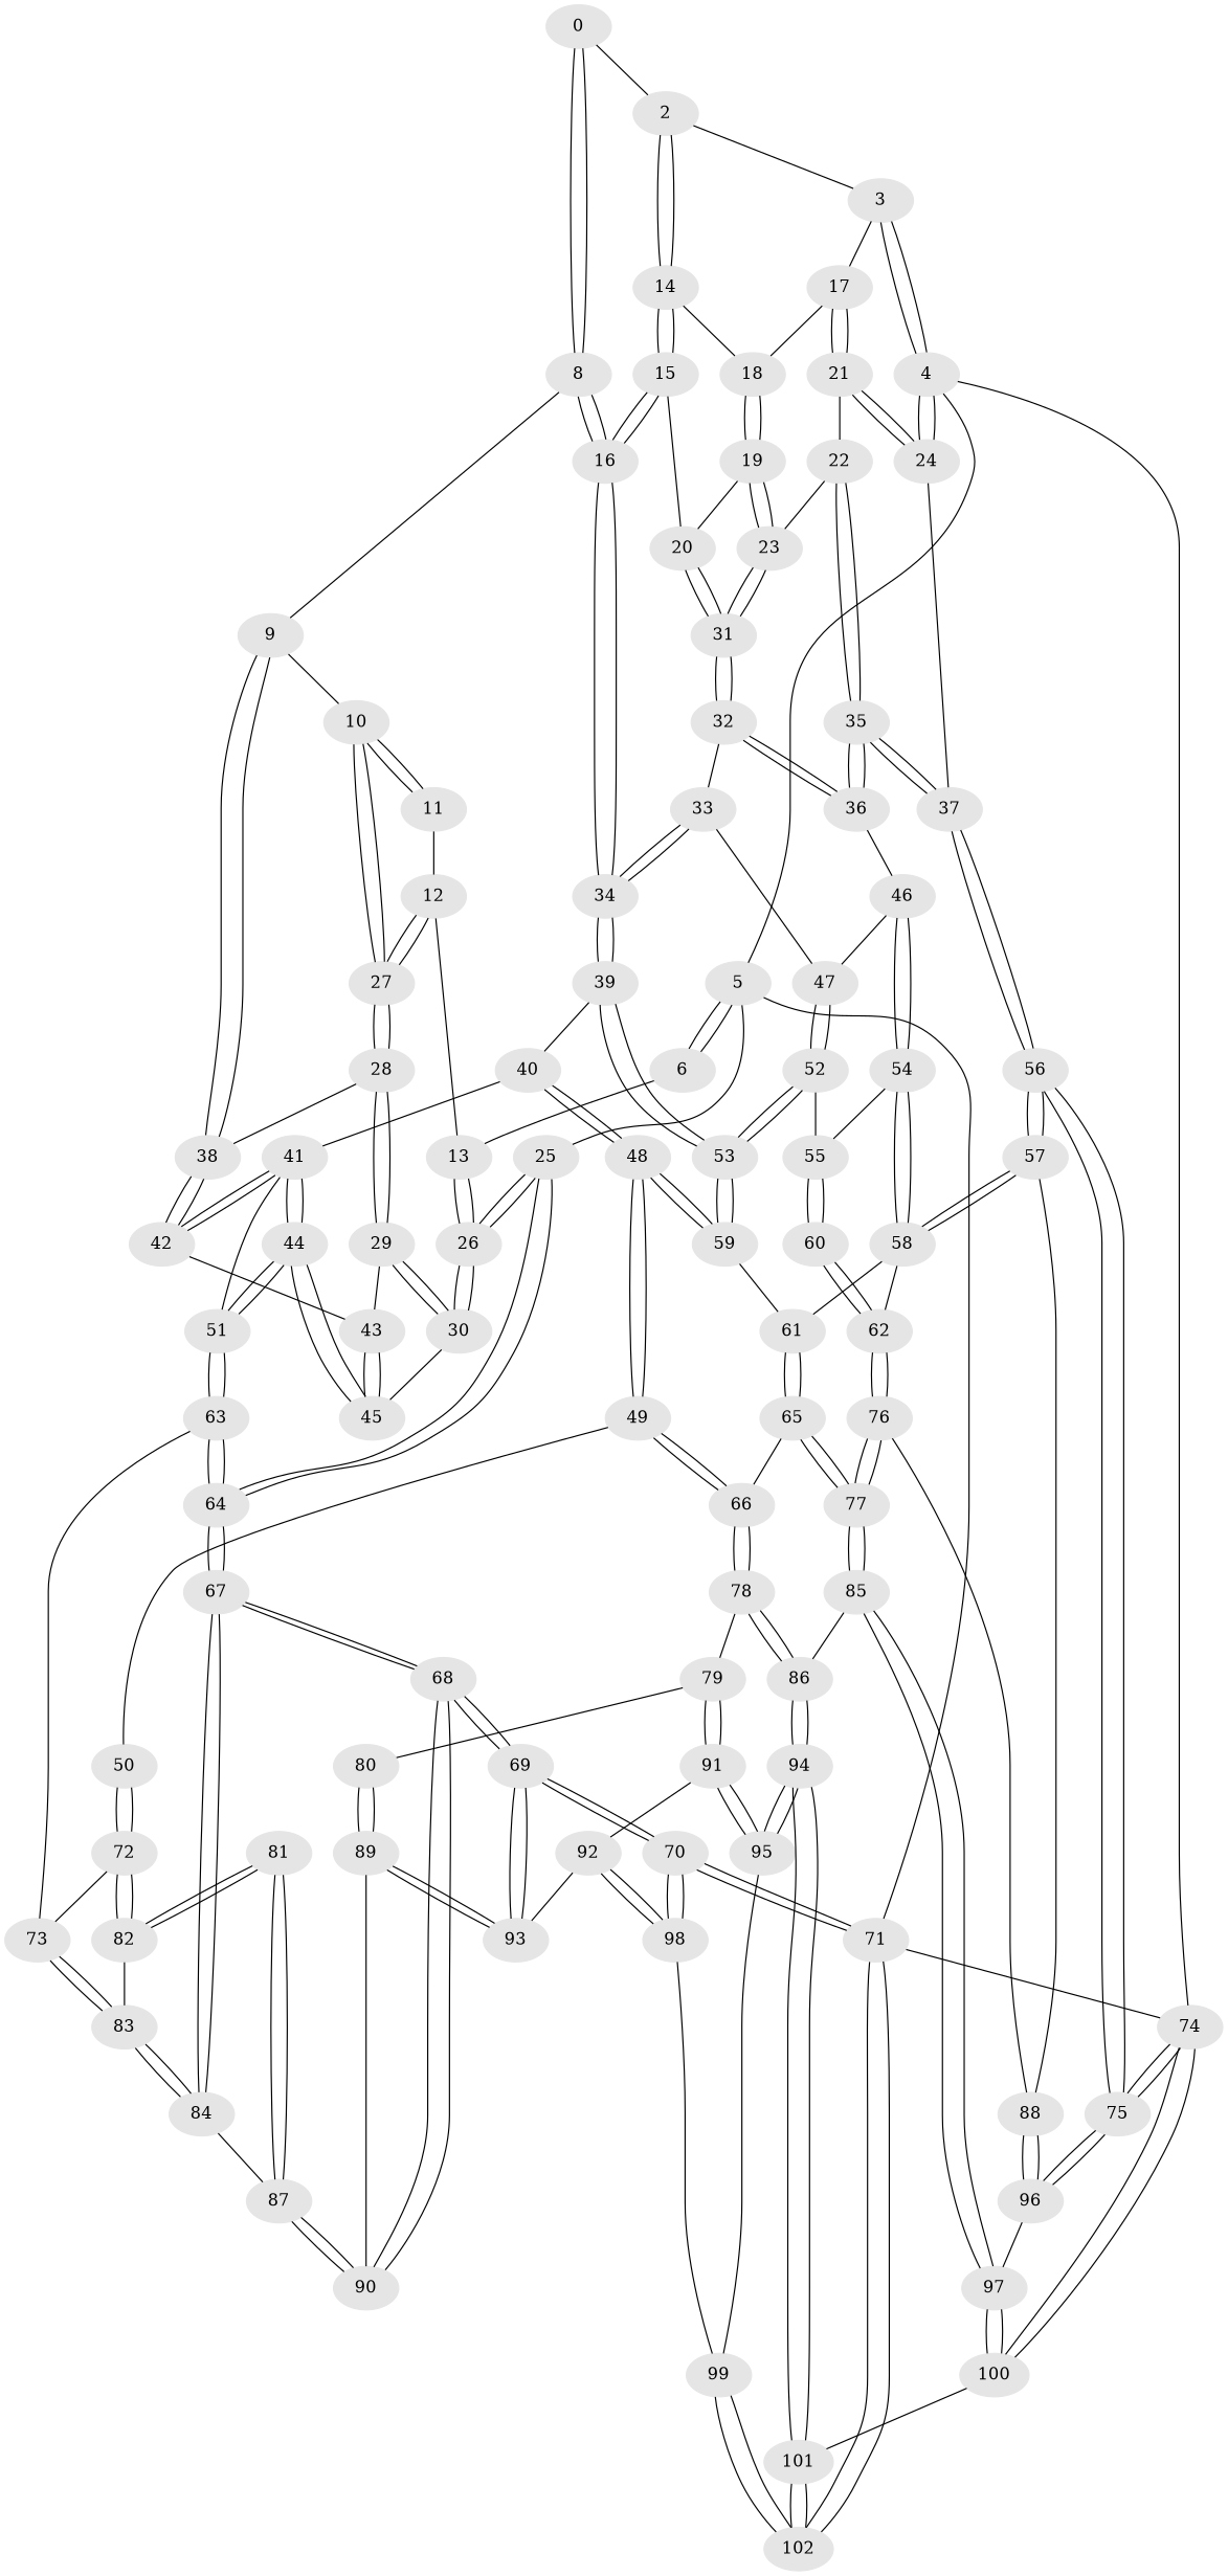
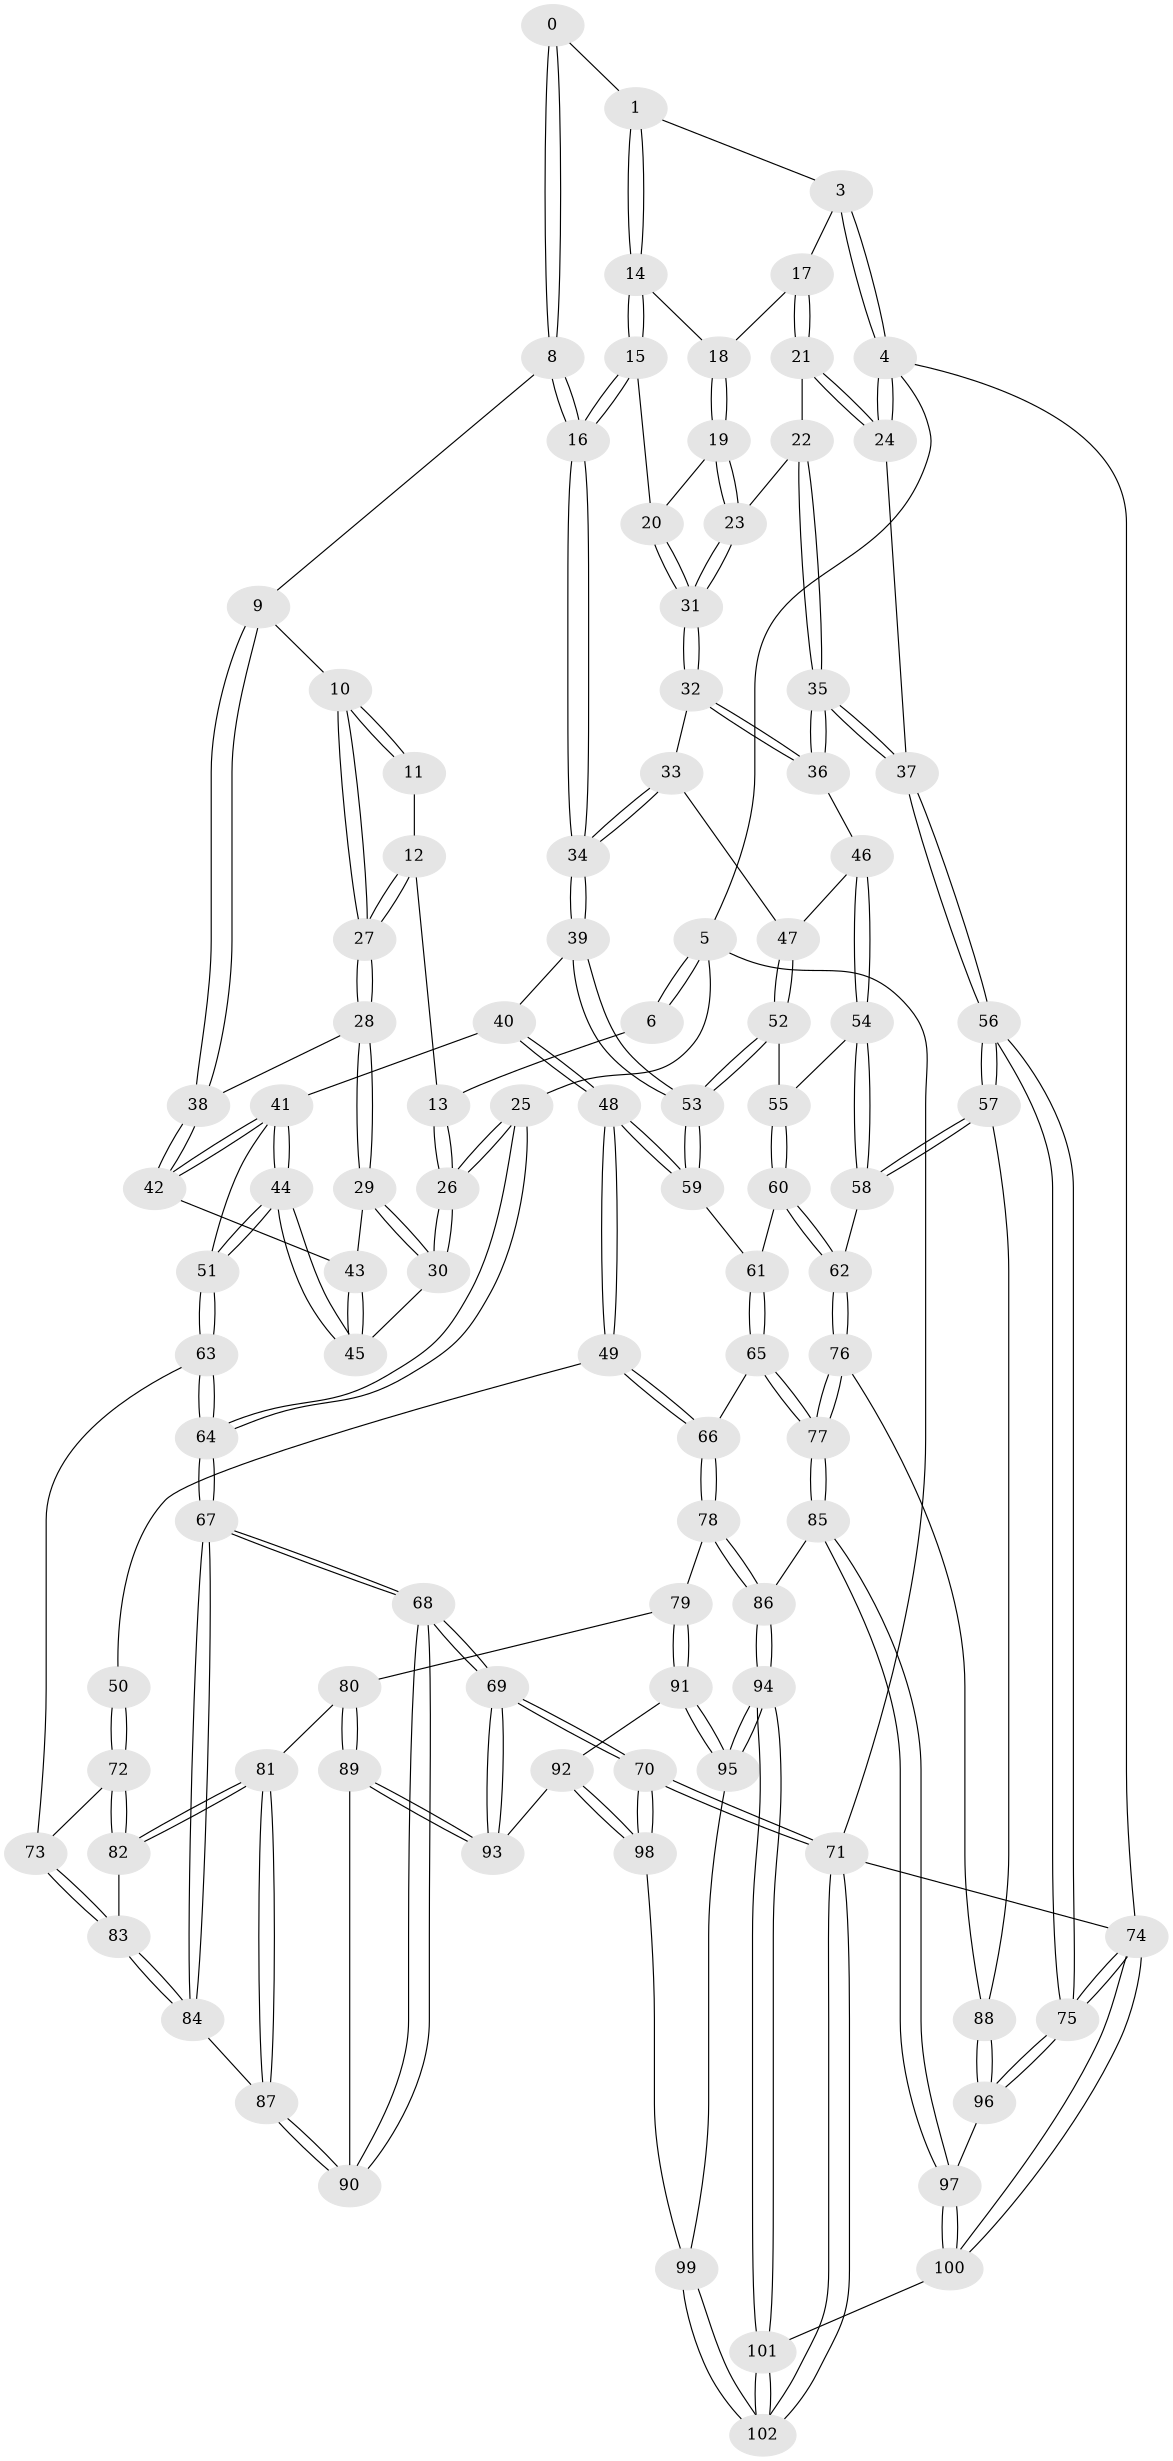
  graph {
    node [color=gray90 style=filled]
    n1 [label=0]
-   2
+   2 [label=1]
    8
    3
    14
    9
    16
    4
    17
    15
    18
    5
    24
    74
    21
    6
    25
    71
    37
    75
    100
    13
    26
    64
    102
    11
    12
    10
    38
    34
    27
    42
    28
    30
    20
    19
    31
    39
    22
    23
    32
    35
    36
    56
    67
    45
    29
    43
    33
    47
    46
    52
    40
    53
    54
    57
    41
    48
    59
    44
    51
    49
    63
    55
    58
    50
    66
    61
    72
    78
    73
    82
    60
    62
    88
    96
    76
    65
    77
    83
    68
    84
    85
    79
    86
    69
    90
    87
    70
    93
    98
    99
    101
    97
    80
    91
    94
    81
    89
    92
    95
    n1 -- 2
    n1 -- 8
    n1 -- 8
    2 -- 3
    2 -- 14
    2 -- 14
    8 -- 9
    8 -- 16
    8 -- 16
    3 -- 4
    3 -- 4
    3 -- 17
    14 -- 15
    14 -- 15
    14 -- 18
    9 -- 10
    9 -- 38
    9 -- 38
    16 -- 34
    16 -- 34
    4 -- 5
    4 -- 24
    4 -- 24
    4 -- 74
    17 -- 18
    17 -- 21
    17 -- 21
    15 -- 16
    15 -- 16
    15 -- 20
    18 -- 19
    18 -- 19
    5 -- 6
    5 -- 6
    5 -- 25
    5 -- 71
    24 -- 37
    74 -- 75
    74 -- 75
    74 -- 100
    74 -- 100
    21 -- 24
    21 -- 24
    21 -- 22
    6 -- 13
    25 -- 26
    25 -- 26
    25 -- 64
    25 -- 64
    71 -- 74
    71 -- 102
    71 -- 102
    37 -- 56
    37 -- 56
    75 -- 96
    75 -- 96
    100 -- 101
    13 -- 26
    13 -- 26
    26 -- 30
    26 -- 30
    64 -- 67
    64 -- 67
    11 -- 12
    12 -- 13
    12 -- 27
    12 -- 27
    10 -- 11
    10 -- 11
    10 -- 27
    10 -- 27
    38 -- 42
    38 -- 42
    34 -- 39
    34 -- 39
    27 -- 28
    27 -- 28
    42 -- 43
    28 -- 38
    28 -- 29
    28 -- 29
    30 -- 45
    20 -- 31
    20 -- 31
    19 -- 20
    19 -- 23
    19 -- 23
    31 -- 32
    31 -- 32
    39 -- 40
    39 -- 53
    39 -- 53
    22 -- 23
    22 -- 35
    22 -- 35
    23 -- 31
    23 -- 31
    32 -- 36
    32 -- 36
    32 -- 33
    35 -- 37
    35 -- 37
    35 -- 36
    35 -- 36
    36 -- 46
    56 -- 75
    56 -- 75
    56 -- 57
    56 -- 57
    67 -- 68
    67 -- 68
    67 -- 84
    67 -- 84
    29 -- 30
    29 -- 30
    29 -- 43
    43 -- 45
    43 -- 45
    33 -- 34
    33 -- 34
    33 -- 47
    47 -- 52
    47 -- 52
    46 -- 47
    46 -- 54
    46 -- 54
    52 -- 53
    52 -- 53
    52 -- 55
    40 -- 41
    40 -- 48
    40 -- 48
    53 -- 59
    53 -- 59
    54 -- 55
    54 -- 58
    54 -- 58
    57 -- 58
    57 -- 58
    57 -- 88
    41 -- 42
    41 -- 42
    41 -- 44
    41 -- 44
    41 -- 51
    48 -- 59
    48 -- 59
    48 -- 49
    48 -- 49
    59 -- 61
    44 -- 45
    44 -- 45
    44 -- 51
    44 -- 51
    51 -- 63
    51 -- 63
    49 -- 50
    49 -- 66
    49 -- 66
    63 -- 64
    63 -- 64
    63 -- 73
    55 -- 60
    55 -- 60
    58 -- 62
    50 -- 72
    50 -- 72
    66 -- 78
    66 -- 78
    61 -- 65
    61 -- 65
    72 -- 73
    72 -- 82
    72 -- 82
    78 -- 79
    78 -- 86
    78 -- 86
    73 -- 83
    73 -- 83
    82 -- 83
-   58 -- 61
+   60 -- 61
    60 -- 62
    60 -- 62
    62 -- 76
    62 -- 76
    88 -- 96
    88 -- 96
    96 -- 97
    76 -- 88
    76 -- 77
    76 -- 77
    65 -- 66
    65 -- 77
    65 -- 77
    77 -- 85
    77 -- 85
    83 -- 84
    83 -- 84
    68 -- 69
    68 -- 69
    68 -- 90
    68 -- 90
    84 -- 87
    85 -- 86
    85 -- 97
    85 -- 97
    79 -- 80
    79 -- 91
    79 -- 91
    86 -- 94
    86 -- 94
    69 -- 70
    69 -- 70
    69 -- 93
    69 -- 93
    87 -- 90
    87 -- 90
    70 -- 71
    70 -- 71
    70 -- 98
    70 -- 98
    98 -- 99
    99 -- 102
    99 -- 102
    101 -- 102
    101 -- 102
    97 -- 100
    97 -- 100
+   80 -- 81
    80 -- 89
    80 -- 89
    91 -- 92
    91 -- 95
    91 -- 95
    94 -- 101
    94 -- 101
    94 -- 95
    94 -- 95
    81 -- 82
    81 -- 82
    81 -- 87
    81 -- 87
    89 -- 90
    89 -- 93
    89 -- 93
    92 -- 93
    92 -- 98
    92 -- 98
    95 -- 99
  }
